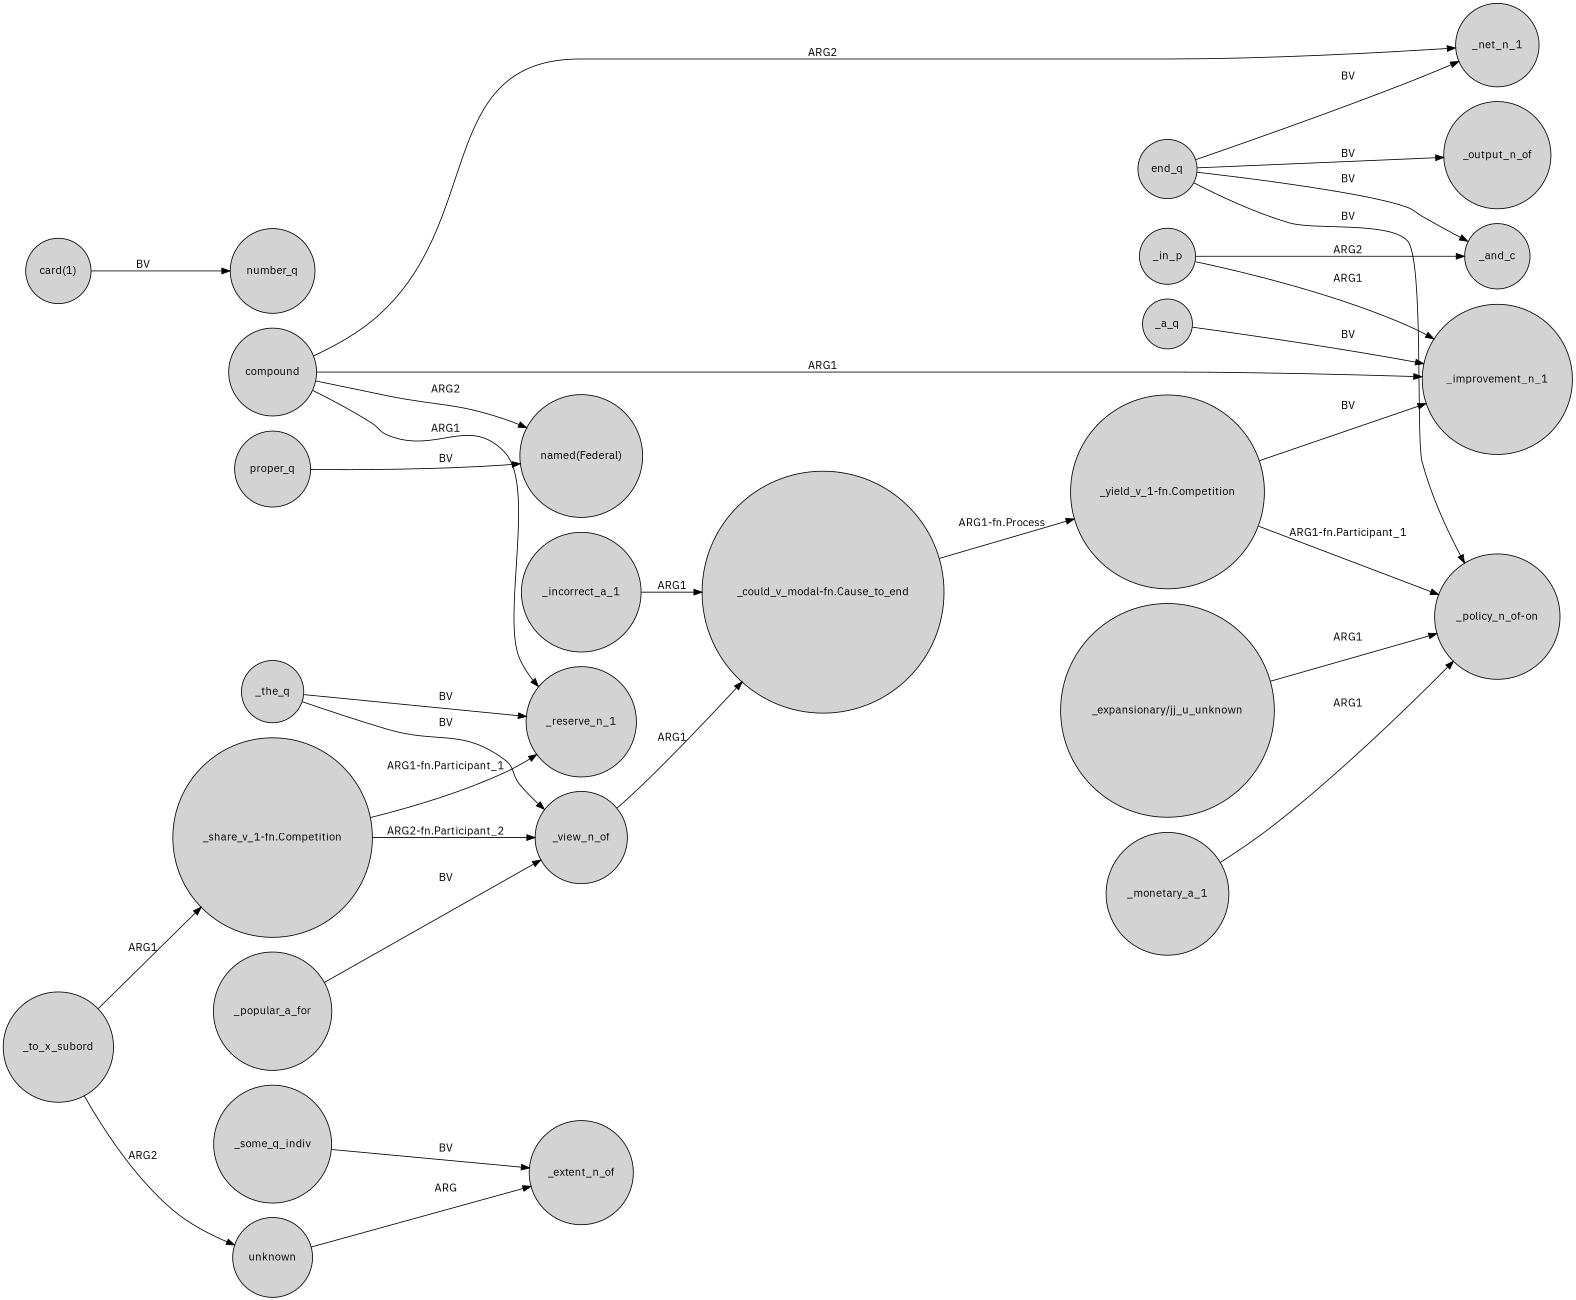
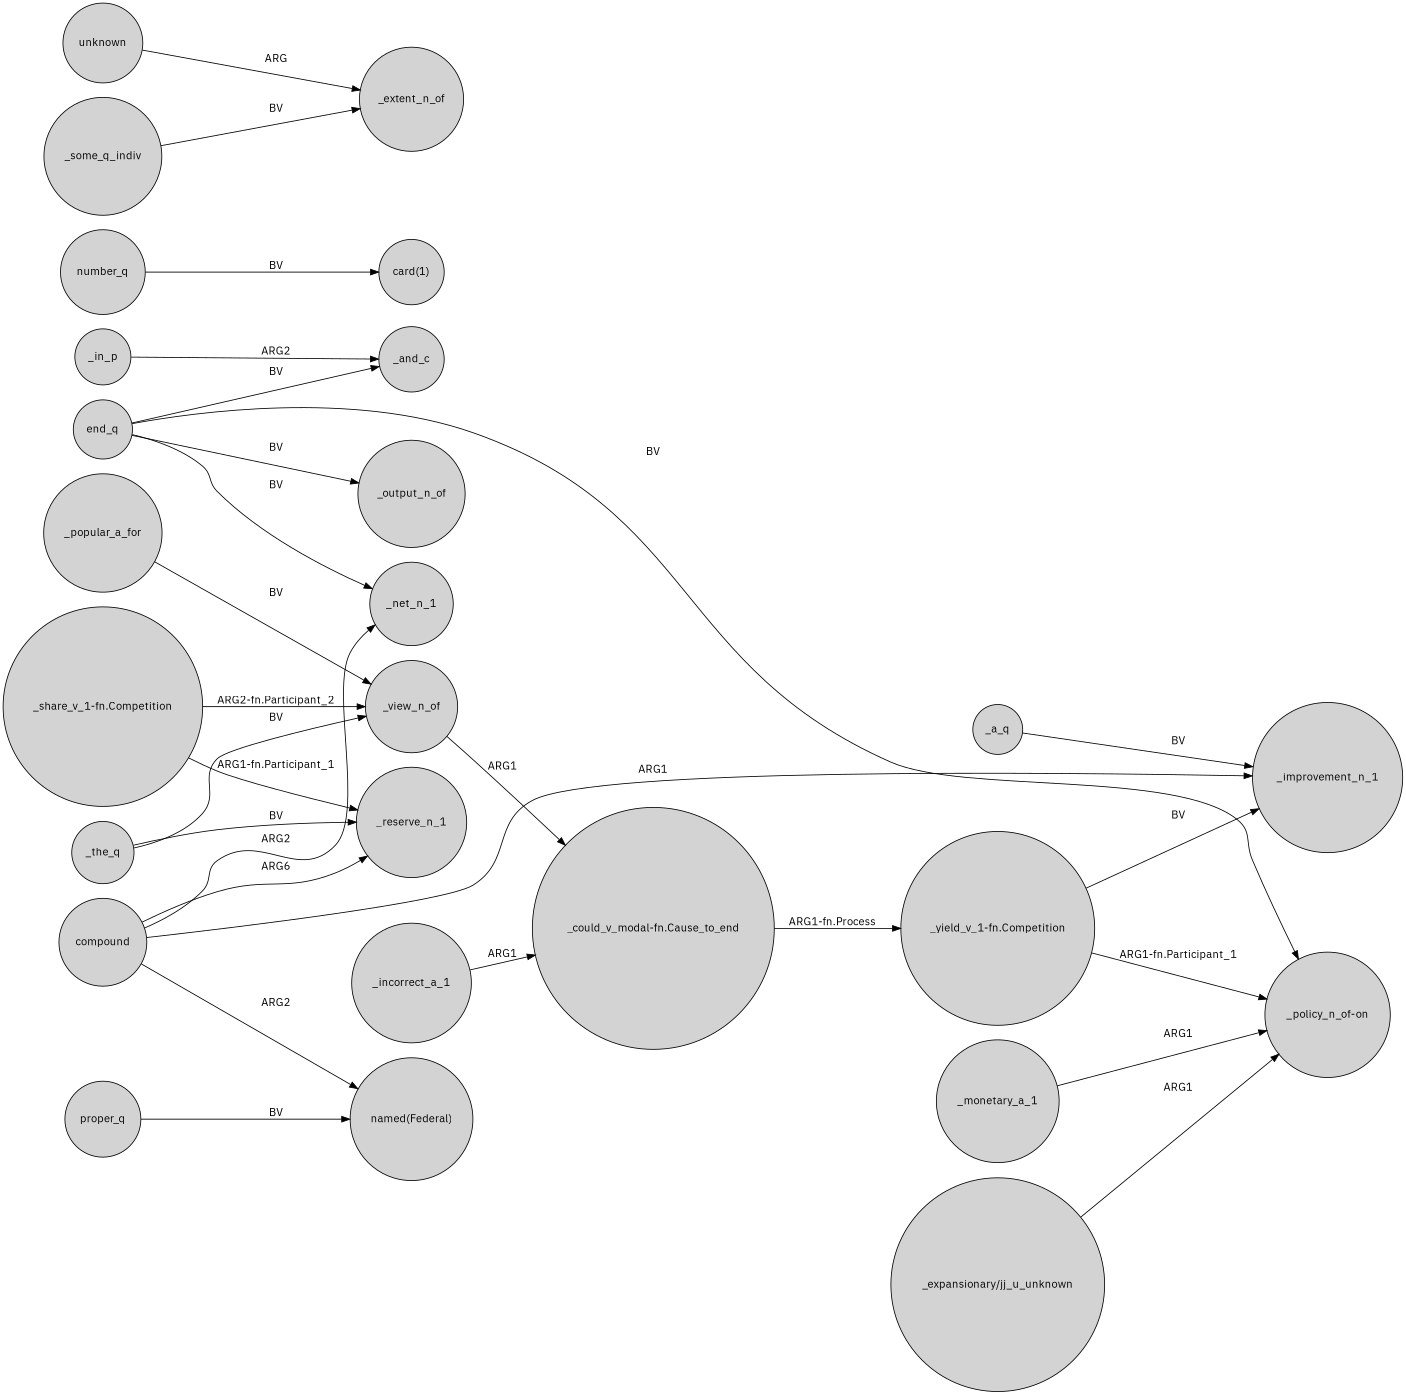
  digraph {
    fontname="IBM Plex Sans"
    rankdir=LR
    node [fontname="IBM Plex Sans" shape=circle style=filled]
    edge [fontname="IBM Plex Sans"]
    _in_p
    _and_c
    _improvement_n_1
    compound
    _net_n_1
    _reserve_n_1
    "named(Federal)"
    _the_q
    _view_n_of
    "_could_v_modal-fn.Cause_to_end"
    number_q
    "card(1)"
    unknown
    _extent_n_of
    n15 [label=end_q]
    "_policy_n_of-on"
    _output_n_of
    _a_q
    _some_q_indiv
    "_expansionary/jj_u_unknown"
    "_yield_v_1-fn.Competition"
    proper_q
    _monetary_a_1
    _popular_a_for
-   _to_x_subord
    "_share_v_1-fn.Competition"
    _incorrect_a_1
    _in_p -> _and_c [label=ARG2]
-   _in_p -> _improvement_n_1 [label=ARG1]
    compound -> _improvement_n_1 [label=ARG1]
    compound -> _net_n_1 [label=ARG2]
-   compound -> _reserve_n_1 [label=ARG1]
+   compound -> _reserve_n_1 [label=ARG6]
    compound -> "named(Federal)" [label=ARG2]
    _the_q -> _reserve_n_1 [label=BV]
    _the_q -> _view_n_of [label=BV]
    _view_n_of -> "_could_v_modal-fn.Cause_to_end" [label=ARG1]
    "_could_v_modal-fn.Cause_to_end" -> "_yield_v_1-fn.Competition" [label="ARG1-fn.Process"]
-   "card(1)" -> number_q [label=BV]
+   number_q -> "card(1)" [label=BV]
    unknown -> _extent_n_of [label=ARG]
    n15 -> _and_c [label=BV]
    n15 -> _net_n_1 [label=BV]
    n15 -> "_policy_n_of-on" [label=BV]
    n15 -> _output_n_of [label=BV]
    _a_q -> _improvement_n_1 [label=BV]
    _some_q_indiv -> _extent_n_of [label=BV]
    "_expansionary/jj_u_unknown" -> "_policy_n_of-on" [label=ARG1]
    "_yield_v_1-fn.Competition" -> _improvement_n_1 [label=BV]
    "_yield_v_1-fn.Competition" -> "_policy_n_of-on" [label="ARG1-fn.Participant_1"]
    proper_q -> "named(Federal)" [label=BV]
    _monetary_a_1 -> "_policy_n_of-on" [label=ARG1]
    _popular_a_for -> _view_n_of [label=BV]
-   _to_x_subord -> unknown [label=ARG2]
-   _to_x_subord -> "_share_v_1-fn.Competition" [label=ARG1]
    "_share_v_1-fn.Competition" -> _reserve_n_1 [label="ARG1-fn.Participant_1"]
    "_share_v_1-fn.Competition" -> _view_n_of [label="ARG2-fn.Participant_2"]
    _incorrect_a_1 -> "_could_v_modal-fn.Cause_to_end" [label=ARG1]
  }
